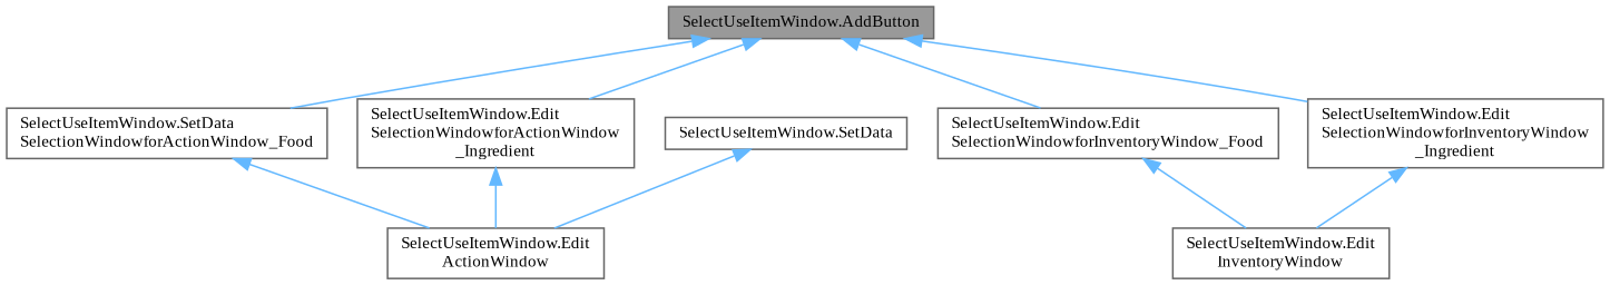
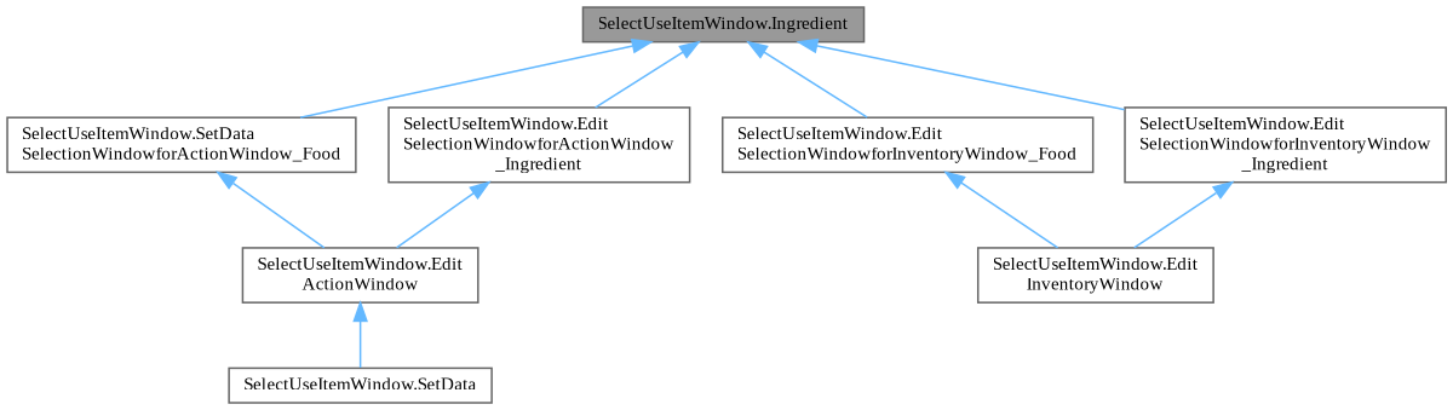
  digraph {
    fontname="Liberation Serif"
    rankdir=TB
    node [color=grey40 fillcolor=white fontname="Liberation Serif" fontsize=10 shape=box style=filled]
    edge [color=steelblue1 dir=back fontname="Liberation Serif" fontsize=10 labelfontname=Helvetica labelfontsize=10 style=solid]
-   n1 [color=gray40 fillcolor=grey60 fontcolor=black height=0.2 label="SelectUseItemWindow.AddButton" width=0.4]
+   n1 [color=gray40 fillcolor=grey60 fontcolor=black height=0.2 label="SelectUseItemWindow.Ingredient" width=0.4]
    n2 [height=0.2 label="SelectUseItemWindow.SetData\lSelectionWindowforActionWindow_Food" width=0.4]
    n3 [height=0.2 label="SelectUseItemWindow.Edit\lSelectionWindowforActionWindow\l_Ingredient" width=0.4]
    n4 [height=0.2 label="SelectUseItemWindow.Edit\lSelectionWindowforInventoryWindow_Food" width=0.4]
    n5 [height=0.2 label="SelectUseItemWindow.Edit\lSelectionWindowforInventoryWindow\l_Ingredient" width=0.4]
    n6 [height=0.2 label="SelectUseItemWindow.Edit\lActionWindow" width=0.4]
    n7 [height=0.2 label="SelectUseItemWindow.Edit\lInventoryWindow" width=0.4]
    n8 [height=0.2 label="SelectUseItemWindow.SetData" width=0.4]
    n1 -> n2
    n1 -> n3
    n1 -> n4
    n1 -> n5
    n2 -> n6
    n3 -> n6
    n4 -> n7
    n5 -> n7
-   n8 -> n6
+   n6 -> n8
  }
